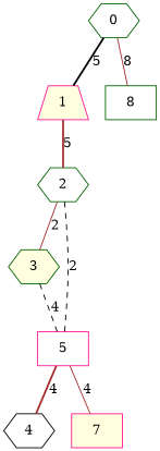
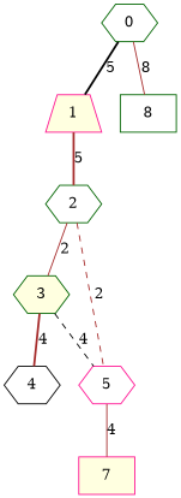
  graph {
    node [color=darkgreen fillcolor=white shape=hexagon style=filled weight=1]
    edge [color=brown style=bold]
    0 [weight=2]
    1 [color=deeppink fillcolor=lightyellow shape=trapezium]
    8 [shape=box weight=4]
    2
    3 [fillcolor=lightyellow]
-   5 [color=deeppink shape=box]
+   5 [color=deeppink]
    4 [color=black]
    7 [color=deeppink fillcolor=lightyellow shape=box weight=2]
    0 -- 1 [color=black label=5]
    0 -- 8 [label=8 style=solid]
    1 -- 2 [label=5]
    2 -- 3 [label=2 style=solid]
-   2 -- 5 [color=black label=2 style=dashed]
+   2 -- 5 [label=2 style=dashed]
    3 -- 5 [color=black label=4 style=dashed]
-   5 -- 4 [label=4]
+   3 -- 4 [label=4]
    5 -- 7 [label=4 style=solid]
  }
